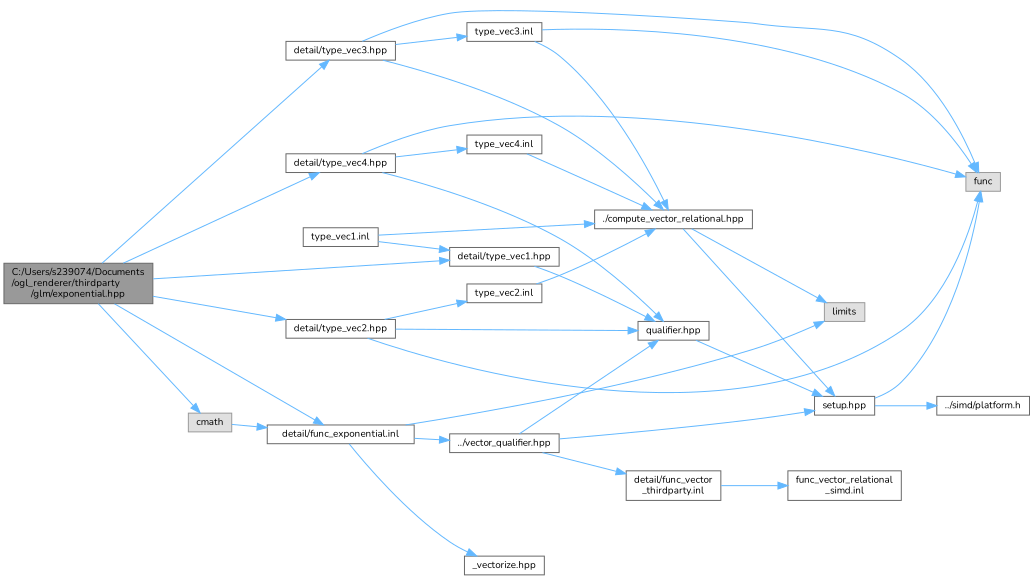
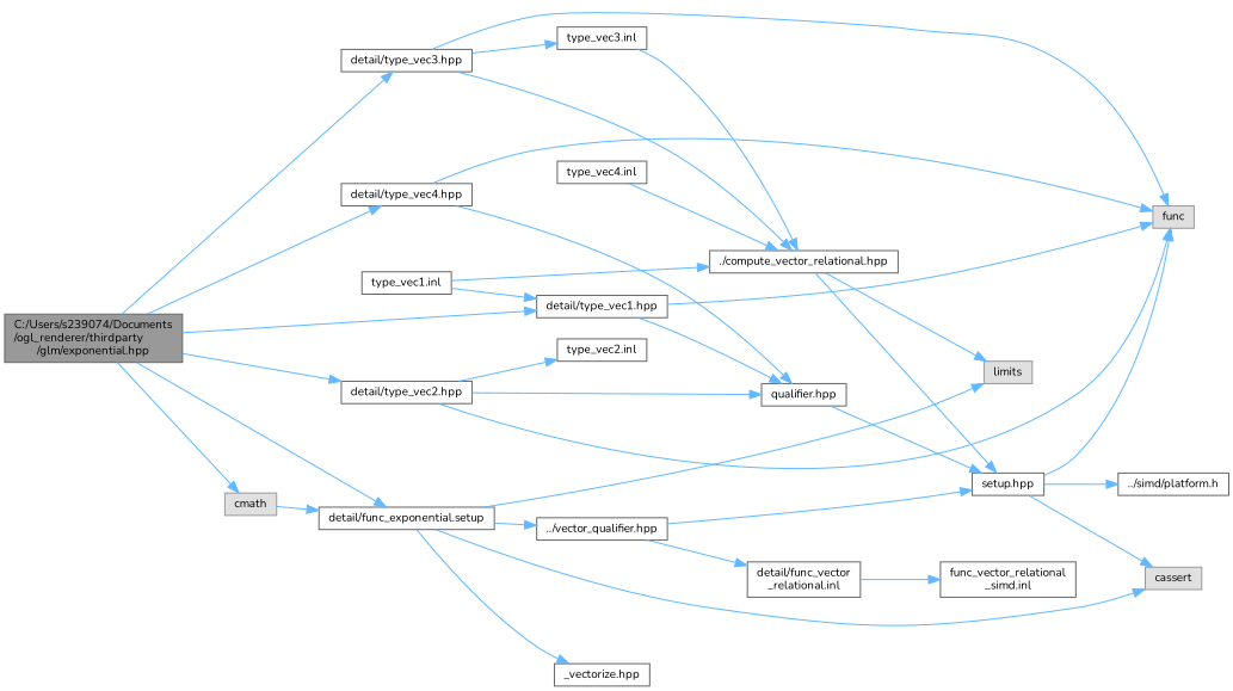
  digraph {
    fontname=Nunito
    rankdir=LR
    node [color=grey40 fillcolor=white fontname=Nunito fontsize=10 shape=box style=filled]
    edge [color=steelblue1 fontname=Nunito fontsize=10 labelfontname=Helvetica labelfontsize=10 style=solid]
    n1 [color=gray40 fillcolor=grey60 fontcolor=black height=0.2 label="C:/Users/s239074/Documents\l/ogl_renderer/thirdparty\l/glm/exponential.hpp" width=0.4]
    n2 [height=0.2 label="detail/type_vec1.hpp" width=0.4]
    n3 [height=0.2 label="detail/type_vec2.hpp" width=0.4]
    n4 [height=0.2 label="detail/type_vec3.hpp" width=0.4]
    n5 [height=0.2 label="detail/type_vec4.hpp" width=0.4]
    n6 [color=grey60 fillcolor="#E0E0E0" height=0.2 label=cmath width=0.4]
-   n7 [height=0.2 label="detail/func_exponential.inl" width=0.4]
+   n7 [height=0.2 label="detail/func_exponential.setup" width=0.4]
    n8 [height=0.2 label="qualifier.hpp" width=0.4]
    n9 [color=grey60 fillcolor="#E0E0E0" height=0.2 label=func width=0.4]
    n10 [height=0.2 label="type_vec2.inl" width=0.4]
    n11 [height=0.2 label="./compute_vector_relational.hpp" width=0.4]
    n12 [height=0.2 label="type_vec3.inl" width=0.4]
    n13 [height=0.2 label="type_vec4.inl" width=0.4]
+   n14 [color=grey60 fillcolor="#E0E0E0" height=0.2 label=cassert width=0.4]
    n15 [color=grey60 fillcolor="#E0E0E0" height=0.2 label=limits width=0.4]
    n16 [height=0.2 label="../vector_qualifier.hpp" width=0.4]
    n17 [height=0.2 label="_vectorize.hpp" width=0.4]
    n18 [height=0.2 label="setup.hpp" width=0.4]
    n19 [height=0.2 label="type_vec1.inl" width=0.4]
    n20 [height=0.2 label="../simd/platform.h" width=0.4]
-   n21 [height=0.2 label="detail/func_vector\l_thirdparty.inl" width=0.4]
+   n21 [height=0.2 label="detail/func_vector\l_relational.inl" width=0.4]
    n22 [height=0.2 label="func_vector_relational\l_simd.inl" width=0.4]
    n1 -> n2
    n1 -> n3
    n1 -> n4
    n1 -> n5
    n1 -> n6
    n1 -> n7
    n2 -> n8
-   n12 -> n9
+   n2 -> n9
    n3 -> n8
    n3 -> n9
    n3 -> n10
    n4 -> n9
    n4 -> n11
    n4 -> n12
    n5 -> n8
    n5 -> n9
-   n5 -> n13
    n6 -> n7
+   n7 -> n14
    n7 -> n15
    n7 -> n16
    n7 -> n17
    n8 -> n18
-   n10 -> n11
    n11 -> n15
    n11 -> n18
    n12 -> n11
    n13 -> n11
-   n16 -> n8
    n16 -> n18
    n16 -> n21
    n18 -> n9
+   n18 -> n14
    n18 -> n20
    n19 -> n2
    n19 -> n11
    n21 -> n22
  }
